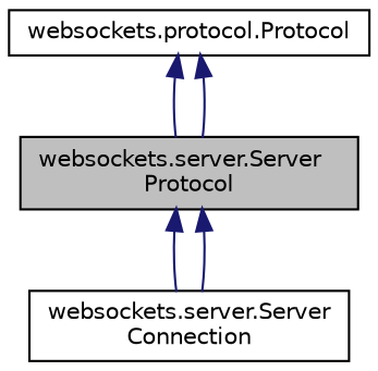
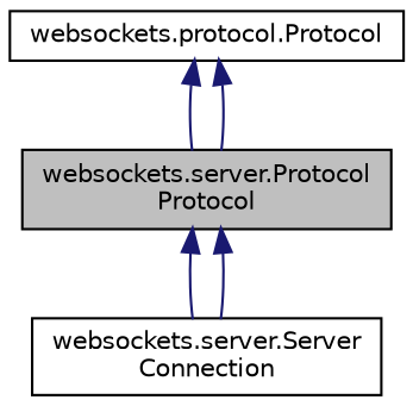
  digraph {
    node [color=black fillcolor=white fontname=Helvetica fontsize=10 shape=record style=filled]
    edge [color=midnightblue dir=back fontname=Helvetica fontsize=10 labelfontname=Helvetica labelfontsize=10 style=solid]
-   n1 [fillcolor=grey75 fontcolor=black height=0.2 label="websockets.server.Server\lProtocol" width=0.4]
+   n1 [fillcolor=grey75 fontcolor=black height=0.2 label="websockets.server.Protocol\lProtocol" width=0.4]
    n2 [height=0.2 label="websockets.server.Server\lConnection" width=0.4]
    n3 [height=0.2 label="websockets.protocol.Protocol" width=0.4]
    n1 -> n2
    n1 -> n2
    n3 -> n1
    n3 -> n1
  }
